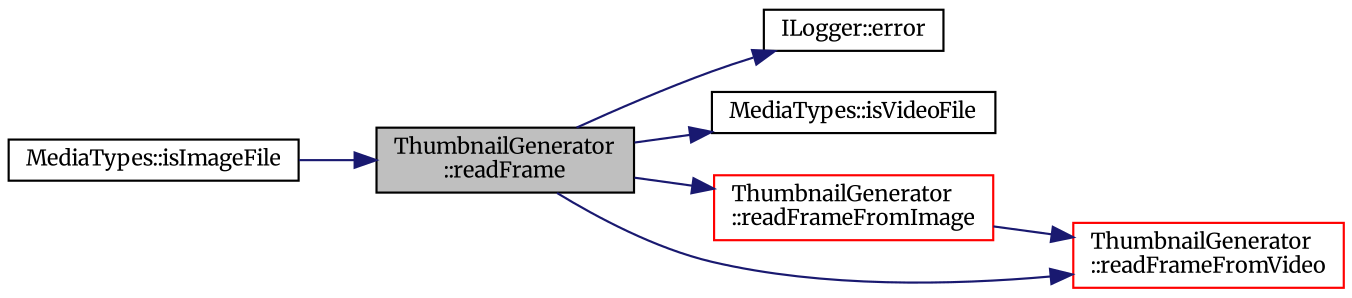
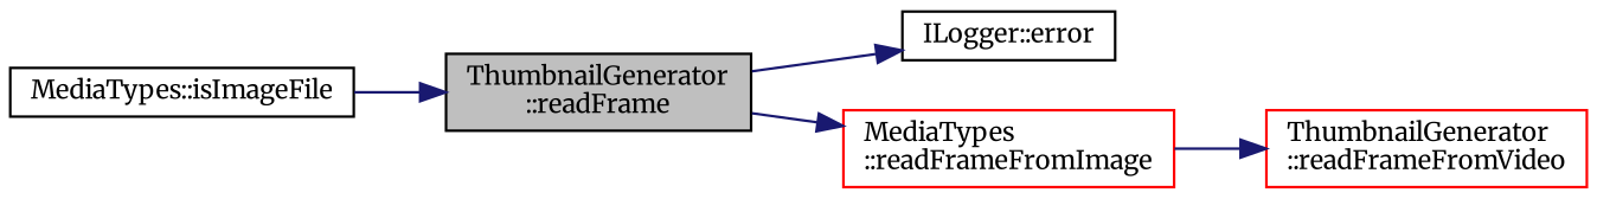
  digraph {
    fontname=Merriweather
    rankdir=LR
    node [color=black fillcolor=white fontname=Merriweather fontsize=10 shape=record style=filled]
    edge [color=midnightblue fontname=Merriweather fontsize=10 labelfontname=Helvetica labelfontsize=10 style=solid]
    n1 [fillcolor=grey75 fontcolor=black height=0.2 label="ThumbnailGenerator\l::readFrame" width=0.4]
    n2 [height=0.2 label="ILogger::error" width=0.4]
-   n3 [height=0.2 label="MediaTypes::isVideoFile" width=0.4]
-   n4 [color=red height=0.2 label="ThumbnailGenerator\l::readFrameFromImage" width=0.4]
+   n4 [color=red height=0.2 label="MediaTypes\l::readFrameFromImage" width=0.4]
    n5 [color=red height=0.2 label="ThumbnailGenerator\l::readFrameFromVideo" width=0.4]
    n6 [height=0.2 label="MediaTypes::isImageFile" width=0.4]
    n1 -> n2
-   n1 -> n3
    n1 -> n4
-   n1 -> n5
    n4 -> n5
    n6 -> n1
  }
